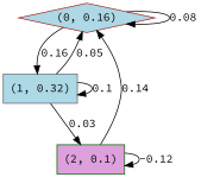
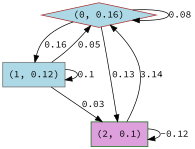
  digraph {
    fontname="Source Code Pro"
    node [fillcolor=lightblue fontname="Source Code Pro" shape=box style=filled]
    edge [fontname="Source Code Pro"]
    n1 [color=brown label="(0, 0.16)" shape=diamond]
-   n2 [color=gray40 label="(1, 0.32)"]
+   n2 [color=gray40 label="(1, 0.12)"]
    n3 [color=darkgreen fillcolor=plum label="(2, 0.1)"]
    n1 -> n1 [label=0.08]
    n1 -> n2 [label=0.16]
+   n1 -> n3 [label=0.13]
    n2 -> n1 [label=0.05]
    n2 -> n2 [label=0.1]
    n2 -> n3 [label=0.03]
-   n3 -> n1 [label=0.14]
+   n3 -> n1 [label=3.14]
    n3 -> n3 [label=-0.12]
  }
